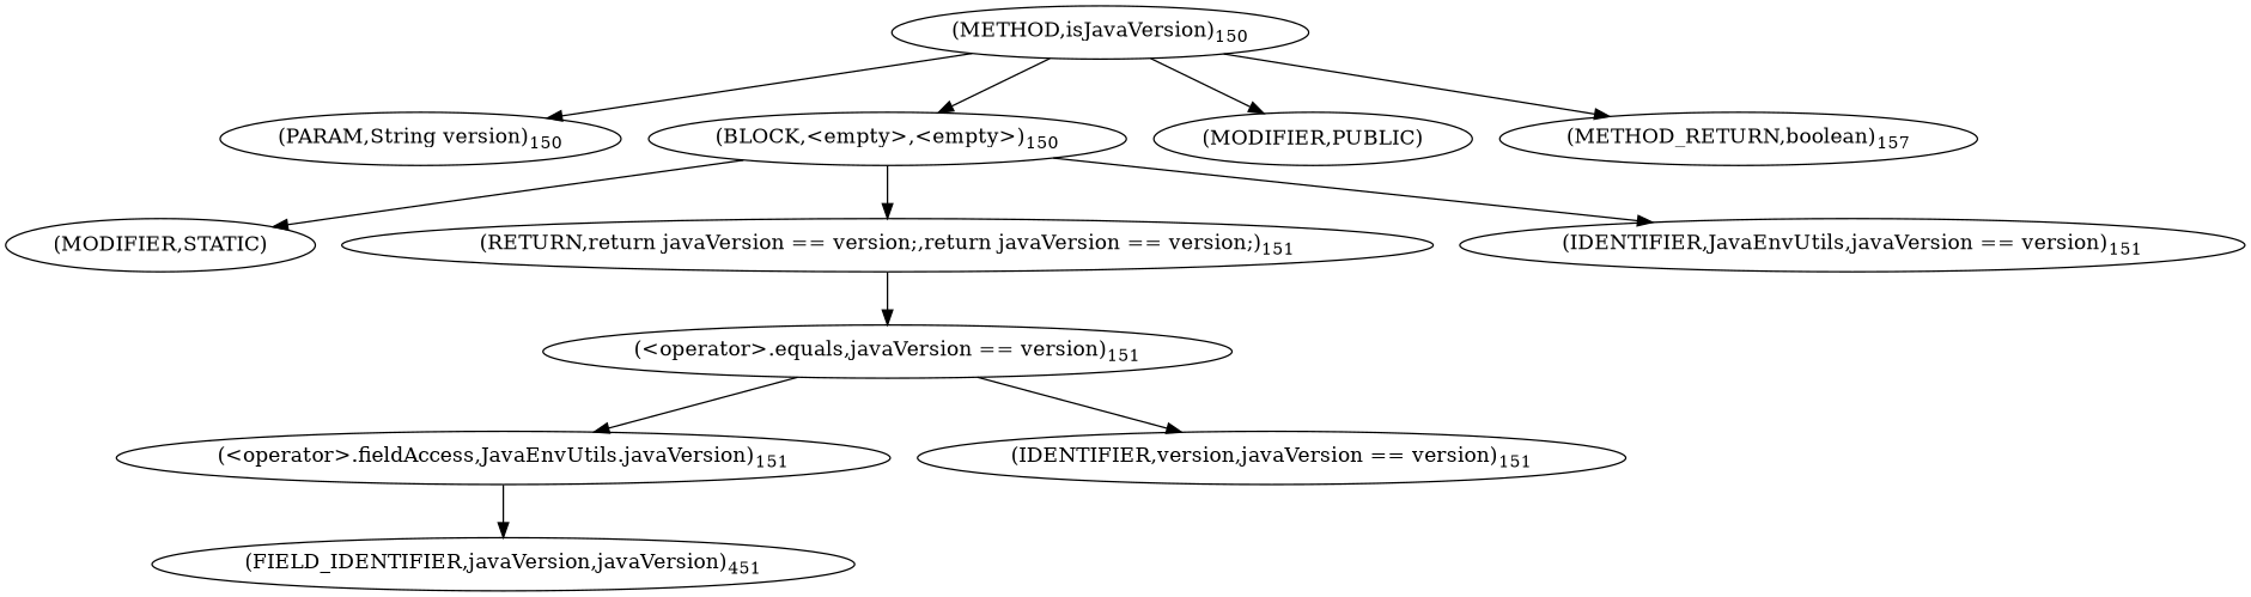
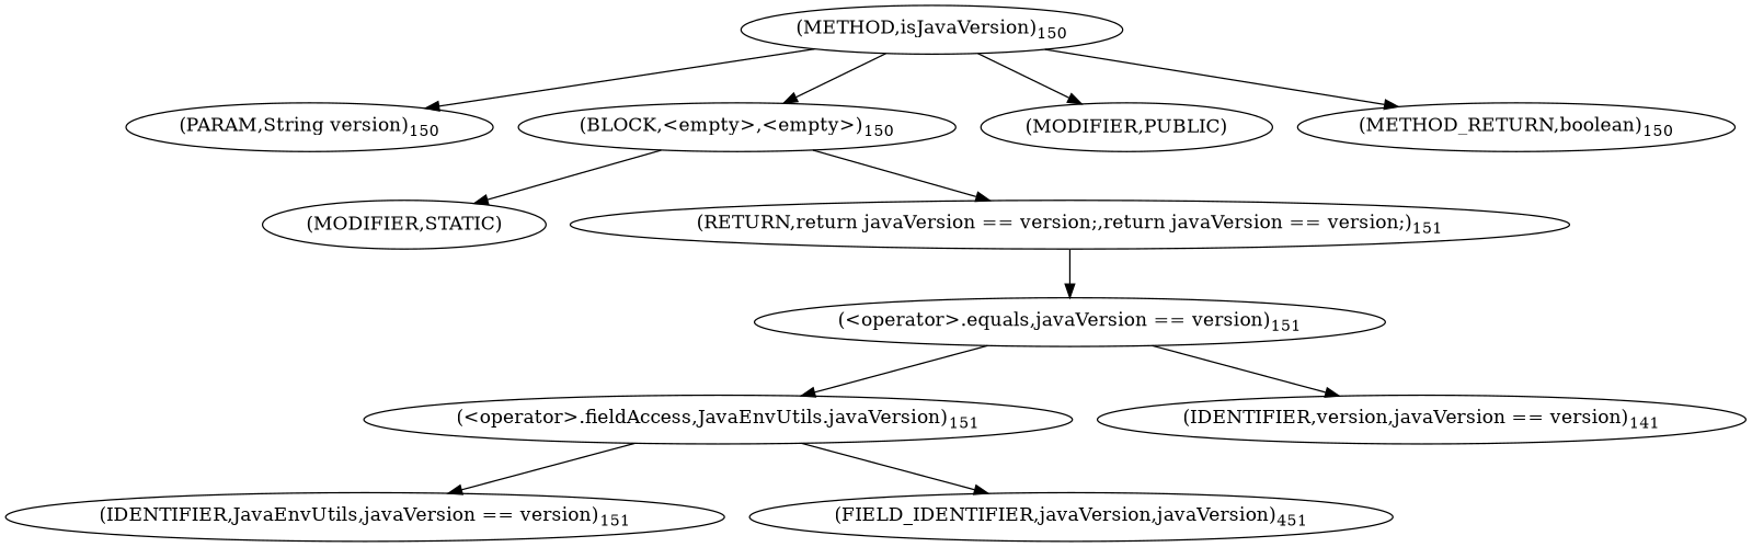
  digraph {
    n1 [label=<(METHOD,isJavaVersion)<SUB>150</SUB>>]
    n2 [label=<(PARAM,String version)<SUB>150</SUB>>]
    n3 [label=<(BLOCK,&lt;empty&gt;,&lt;empty&gt;)<SUB>150</SUB>>]
    n4 [label=<(MODIFIER,PUBLIC)>]
-   n5 [label=<(METHOD_RETURN,boolean)<SUB>157</SUB>>]
+   n5 [label=<(METHOD_RETURN,boolean)<SUB>150</SUB>>]
    n6 [label=<(MODIFIER,STATIC)>]
    n7 [label=<(RETURN,return javaVersion == version;,return javaVersion == version;)<SUB>151</SUB>>]
    n8 [label=<(&lt;operator&gt;.equals,javaVersion == version)<SUB>151</SUB>>]
    n9 [label=<(&lt;operator&gt;.fieldAccess,JavaEnvUtils.javaVersion)<SUB>151</SUB>>]
-   n10 [label=<(IDENTIFIER,version,javaVersion == version)<SUB>151</SUB>>]
+   n10 [label=<(IDENTIFIER,version,javaVersion == version)<SUB>141</SUB>>]
    n11 [label=<(IDENTIFIER,JavaEnvUtils,javaVersion == version)<SUB>151</SUB>>]
    n12 [label=<(FIELD_IDENTIFIER,javaVersion,javaVersion)<SUB>451</SUB>>]
    n1 -> n2
    n1 -> n3
    n1 -> n4
    n1 -> n5
    n3 -> n6
    n3 -> n7
    n7 -> n8
    n8 -> n9
    n8 -> n10
-   n3 -> n11
+   n9 -> n11
    n9 -> n12
  }
